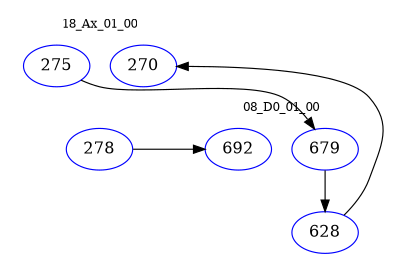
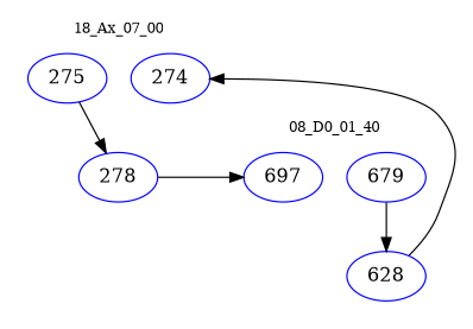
  digraph {
    node [color=blue]
    edge [color=black]
    n1 [label=275]
-   n2 [label=270]
+   n2 [label=274]
    n3 [label=278]
    n4 [label=679]
    n5 [label=628]
-   n6 [label=692]
+   n6 [label=697]
    subgraph cluster_1 {
      color=white
      fontsize=10
-     label="18_Ax_01_00"
+     label="18_Ax_07_00"
      n1
      n2
      n3
    }
    subgraph cluster_2 {
      color=white
      fontsize=10
-     label="08_D0_01_00"
+     label="08_D0_01_40"
      n4
      n5
      n6
    }
-   n1 -> n4
+   n1 -> n3
    n3 -> n6
    n4 -> n5
    n5 -> n2
  }
